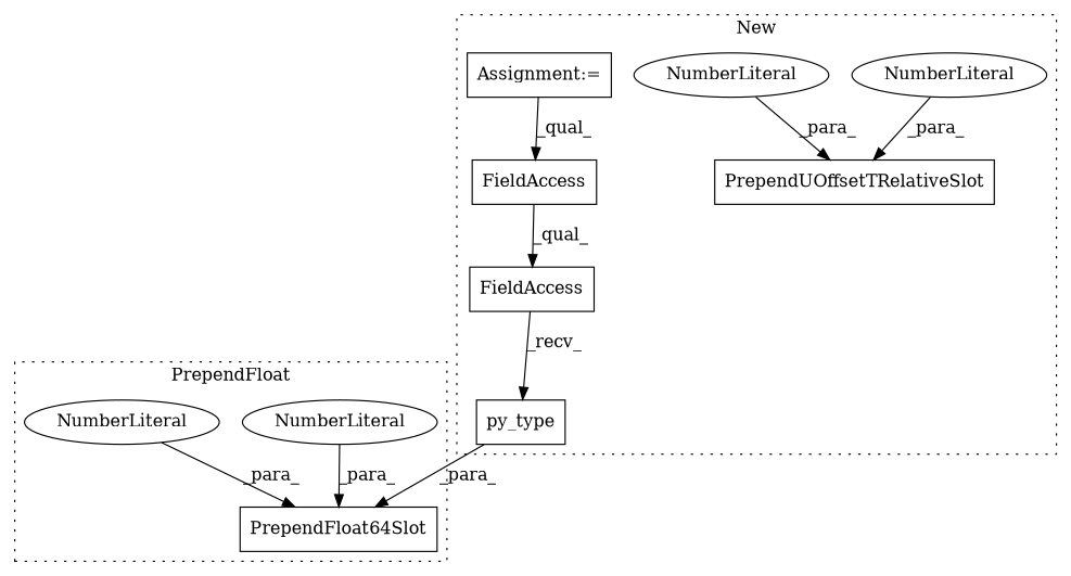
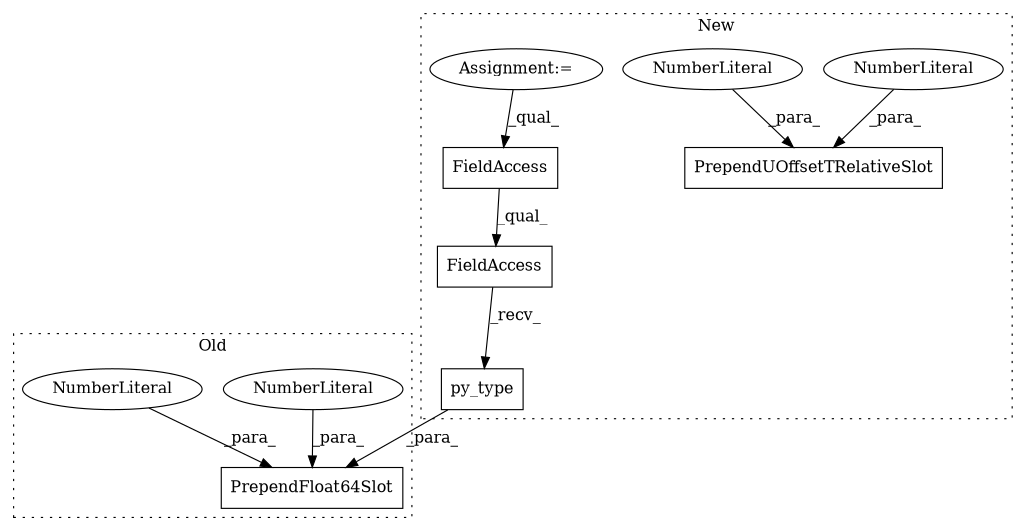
  digraph {
    node [a=34 l=1 s=1651 shape=box]
    n1 [a=32 l="19,1" label=PrependFloat64Slot s="1312,1341"]
    n2 [l=3 label=NumberLiteral s=1338 shape=ellipse]
    n3 [label=NumberLiteral s=1331 shape=ellipse]
    n4 [a=32 l="28,1" label=PrependUOffsetTRelativeSlot s="1621,1705"]
    n5 [label=NumberLiteral s=1649 shape=ellipse]
    n6 [label=NumberLiteral s=1704 shape=ellipse]
    n7 [a=32 l="8,1" label=py_type s="1690,1702"]
    n8 [a=22 l=38 label=FieldAccess]
    n9 [a=22 l=24 label=FieldAccess]
-   n10 [a=7 l=11 label="Assignment:=" s=1579]
+   n10 [a=7 l=11 label="Assignment:=" s=1579 shape=ellipse]
    subgraph cluster_1 {
-     label=PrependFloat
+     label=Old
      style=dotted
      n1
      n2
      n3
    }
    subgraph cluster_2 {
      label=New
      style=dotted
      n4
      n5
      n6
      n7
      n8
      n9
      n10
    }
    n2 -> n1 [label=_para_]
    n3 -> n1 [label=_para_]
    n5 -> n4 [label=_para_]
    n6 -> n4 [label=_para_]
    n7 -> n1 [label=_para_]
    n8 -> n7 [label=_recv_]
    n9 -> n8 [label=_qual_]
    n10 -> n9 [label=_qual_]
  }
